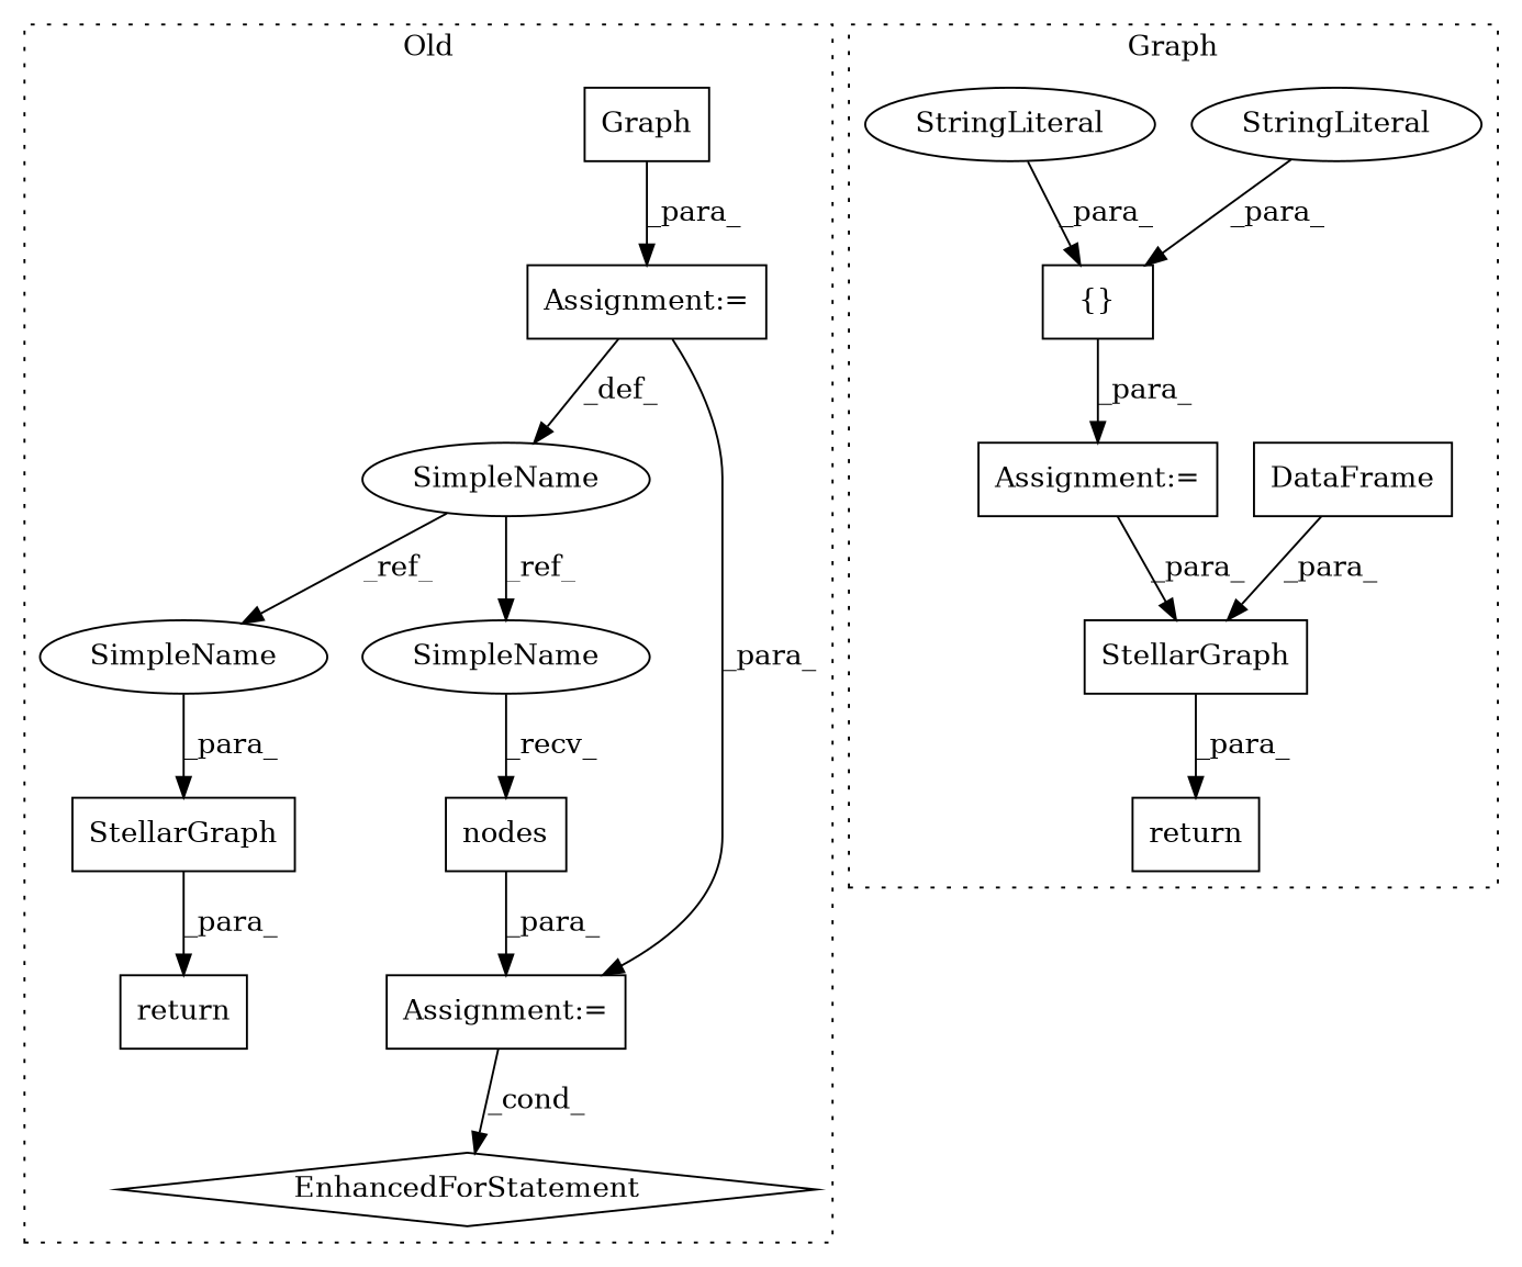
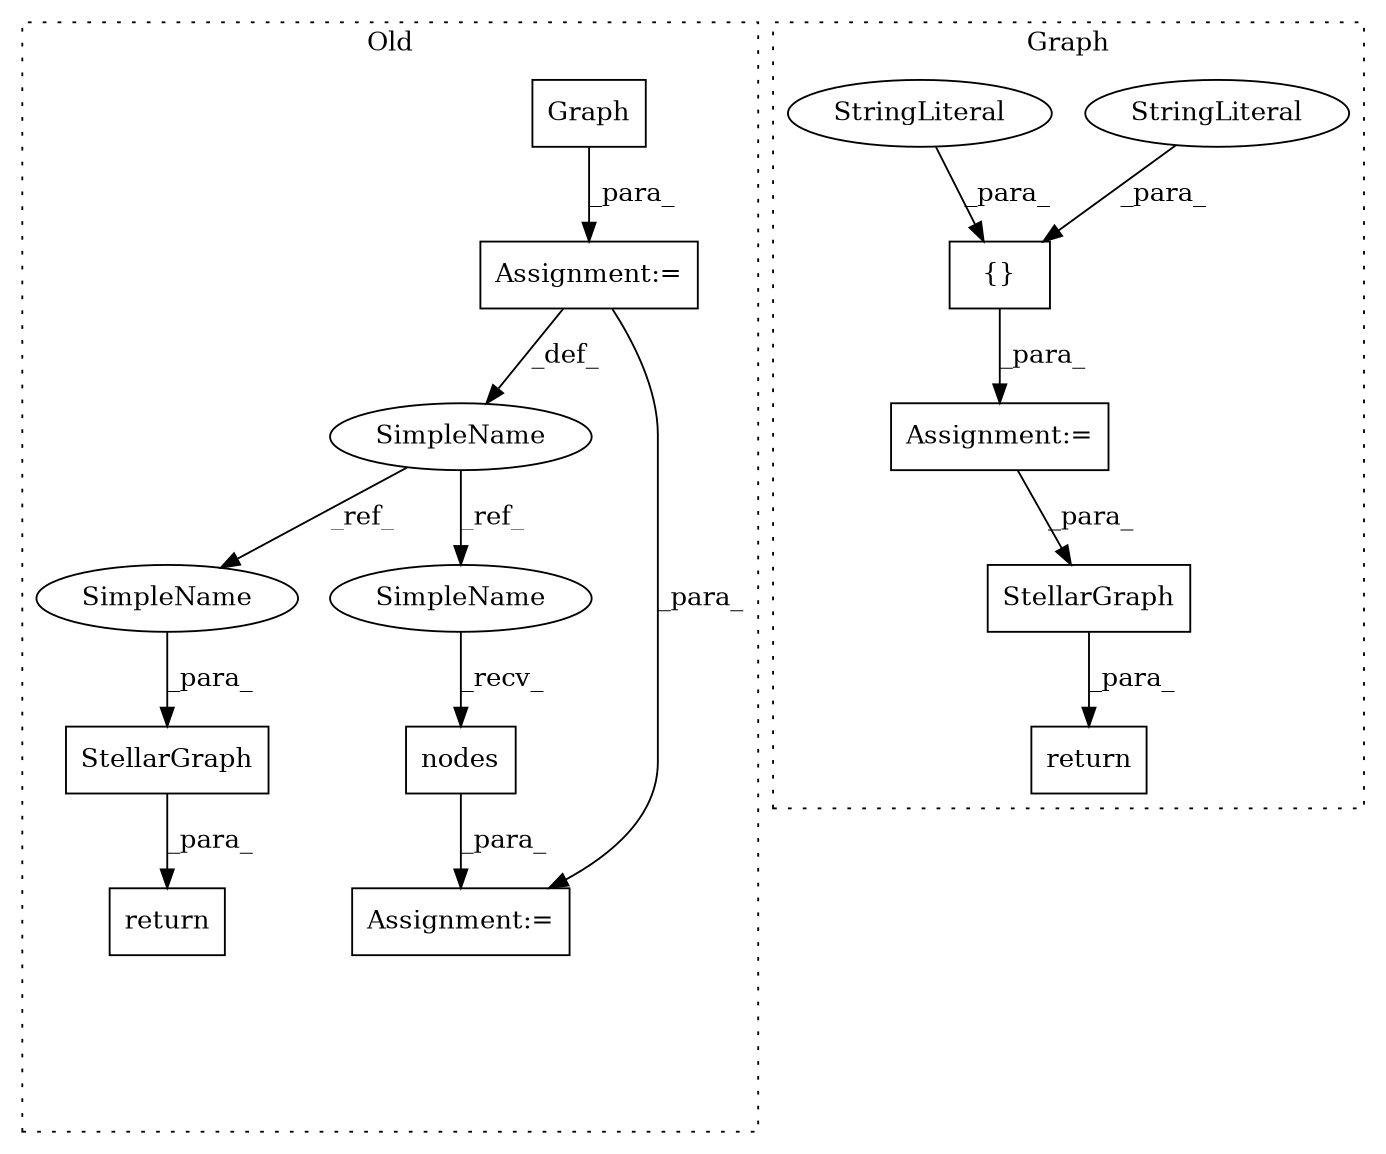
  digraph {
    node [a=32 l=1 s="883,956" shape=box]
    n1 [l=7 label="Graph" s=277]
    n2 [a=41 l=7 label=return s=1123]
    n3 [a=7 label="Assignment:=" s=267]
-   n4 [a=70 l="53,2" label=EnhancedForStatement shape=diamond]
    n5 [l="13,1" label=StellarGraph s="1102,1116"]
    n6 [a=42 label=SimpleName s=266 shape=ellipse]
    n7 [l=7 label=nodes s=949]
    n8 [a=7 l="53,2" label="Assignment:="]
    n9 [a=42 label=SimpleName s=1115 shape=ellipse]
    n10 [a=42 label=SimpleName s=947 shape=ellipse]
    n11 [a=41 l=7 label=return s=962]
    n12 [a=7 label="Assignment:=" s=248]
-   n13 [l="10,1" label=DataFrame s="394,955"]
    n14 [a=4 l="1,1" label="{}" s="289,322"]
    n15 [l="13,1" label=StellarGraph s="969,993"]
    n16 [a=45 l=3 label=StringLiteral s=298 shape=ellipse]
    n17 [a=45 l=3 label=StringLiteral s=294 shape=ellipse]
    subgraph cluster_1 {
      label=Old
      style=dotted
      n1
      n2
      n3
-     n4
      n5
      n6
      n7
      n8
      n9
      n10
    }
    subgraph cluster_2 {
      label="Graph"
      style=dotted
      n11
      n12
-     n13
      n14
      n15
      n16
      n17
    }
    n1 -> n3 [label=_para_]
    n3 -> n6 [label=_def_]
    n3 -> n8 [label=_para_]
    n5 -> n2 [label=_para_]
    n6 -> n9 [label=_ref_]
    n6 -> n10 [label=_ref_]
    n7 -> n8 [label=_para_]
-   n8 -> n4 [label=_cond_]
    n9 -> n5 [label=_para_]
    n10 -> n7 [label=_recv_]
    n12 -> n15 [label=_para_]
-   n13 -> n15 [label=_para_]
    n14 -> n12 [label=_para_]
    n15 -> n11 [label=_para_]
    n16 -> n14 [label=_para_]
    n17 -> n14 [label=_para_]
  }
